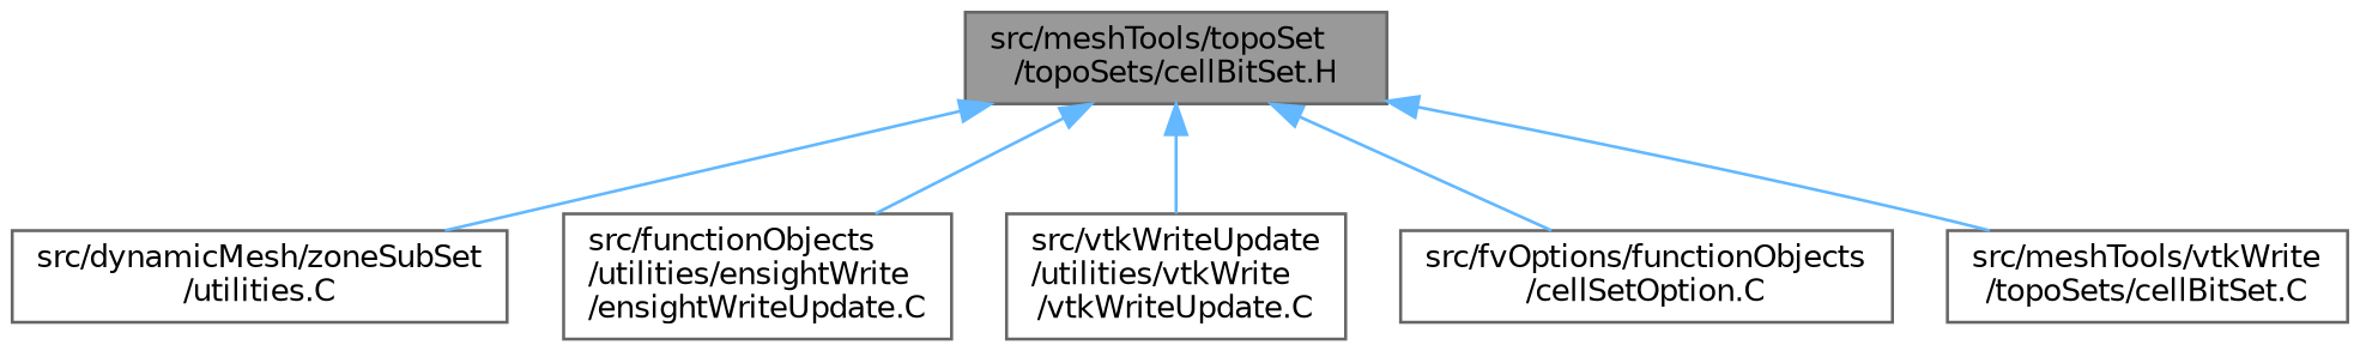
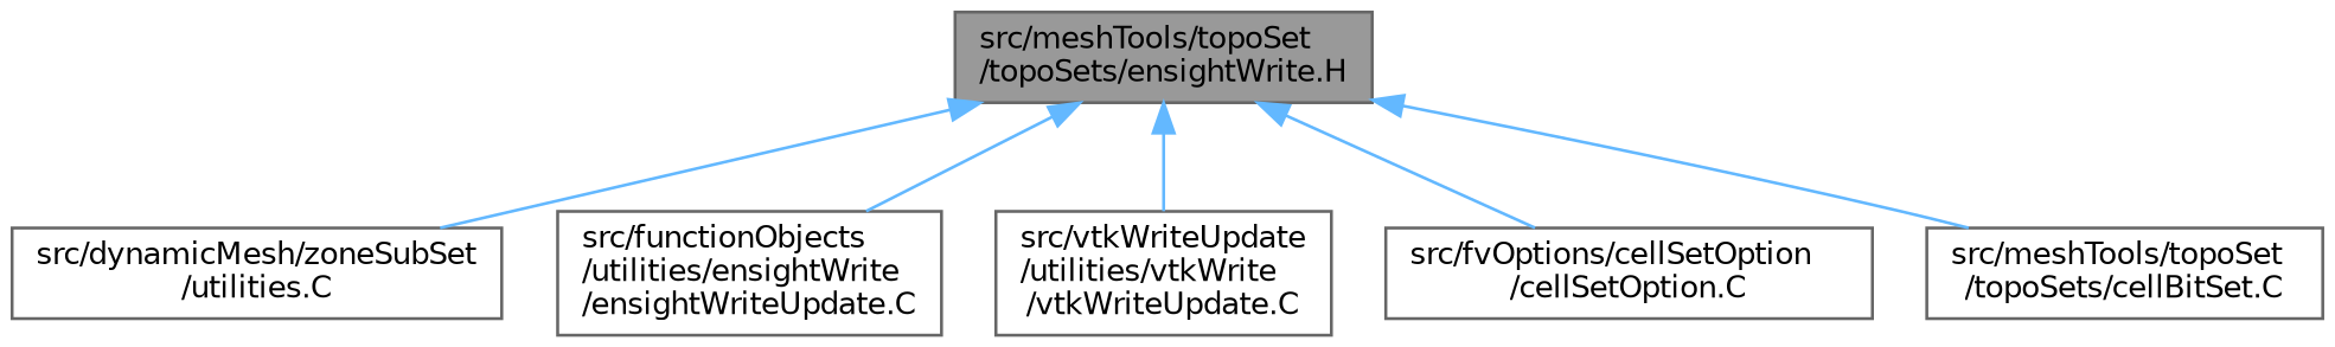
  digraph {
    node [color=grey40 fillcolor=white fontname=Helvetica fontsize=10 shape=box style=filled]
    edge [color=steelblue1 dir=back fontname=Helvetica fontsize=10 labelfontname=Helvetica labelfontsize=10 style=solid]
-   n1 [color=gray40 fillcolor=grey60 fontcolor=black height=0.2 label="src/meshTools/topoSet\l/topoSets/cellBitSet.H" width=0.4]
+   n1 [color=gray40 fillcolor=grey60 fontcolor=black height=0.2 label="src/meshTools/topoSet\l/topoSets/ensightWrite.H" width=0.4]
    n2 [height=0.2 label="src/dynamicMesh/zoneSubSet\l/utilities.C" width=0.4]
    n3 [height=0.2 label="src/functionObjects\l/utilities/ensightWrite\l/ensightWriteUpdate.C" width=0.4]
    n4 [height=0.2 label="src/vtkWriteUpdate\l/utilities/vtkWrite\l/vtkWriteUpdate.C" width=0.4]
-   n5 [height=0.2 label="src/fvOptions/functionObjects\l/cellSetOption.C" width=0.4]
-   n6 [height=0.2 label="src/meshTools/vtkWrite\l/topoSets/cellBitSet.C" width=0.4]
+   n5 [height=0.2 label="src/fvOptions/cellSetOption\l/cellSetOption.C" width=0.4]
+   n6 [height=0.2 label="src/meshTools/topoSet\l/topoSets/cellBitSet.C" width=0.4]
    n1 -> n2
    n1 -> n3
    n1 -> n4
    n1 -> n5
    n1 -> n6
  }
